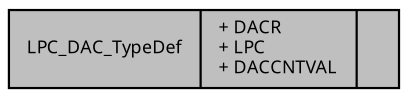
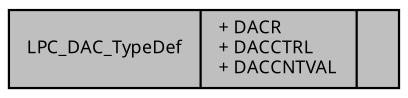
  digraph {
    rankdir=LR
-   n1 [color=black fillcolor=grey75 fontcolor=black fontname=Sans fontsize=8 height=0.2 label="{LPC_DAC_TypeDef\n|+ DACR\l+ LPC\l+ DACCNTVAL\l|}" shape=record style=filled width=0.4]
+   n1 [color=black fillcolor=grey75 fontcolor=black fontname=Sans fontsize=8 height=0.2 label="{LPC_DAC_TypeDef\n|+ DACR\l+ DACCTRL\l+ DACCNTVAL\l|}" shape=record style=filled width=0.4]
  }
